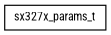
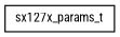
  digraph {
    rankdir=LR
    fontname="Roboto Condensed"
-   n1 [color=black fillcolor=white fontname="Roboto Condensed" fontsize=10 height=0.2 label=sx327x_params_t shape=record style=filled width=0.4]
+   n1 [color=black fillcolor=white fontname="Roboto Condensed" fontsize=10 height=0.2 label=sx127x_params_t shape=record style=filled width=0.4]
  }
